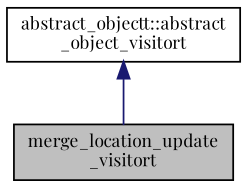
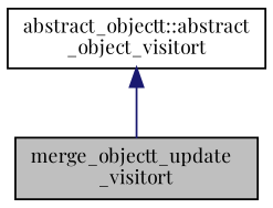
  digraph {
    fontname="Playfair Display"
    node [color=black fontname="Playfair Display" fontsize=10 shape=record]
-   n1 [fillcolor=grey75 fontcolor=black height=0.2 label="merge_location_update\l_visitort" style=filled width=0.4]
+   n1 [fillcolor=grey75 fontcolor=black height=0.2 label="merge_objectt_update\l_visitort" style=filled width=0.4]
    n2 [height=0.2 label="abstract_objectt::abstract\l_object_visitort" width=0.4]
    n2 -> n1 [color=midnightblue dir=back fontname="Playfair Display" fontsize=10 labelfontname=Helvetica labelfontsize=10 style=solid]
  }
